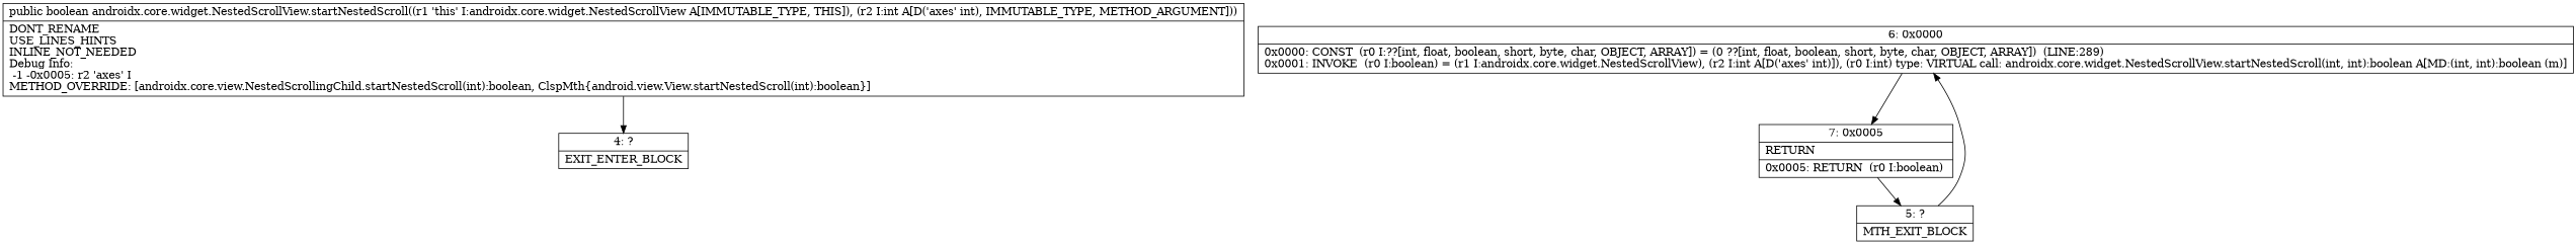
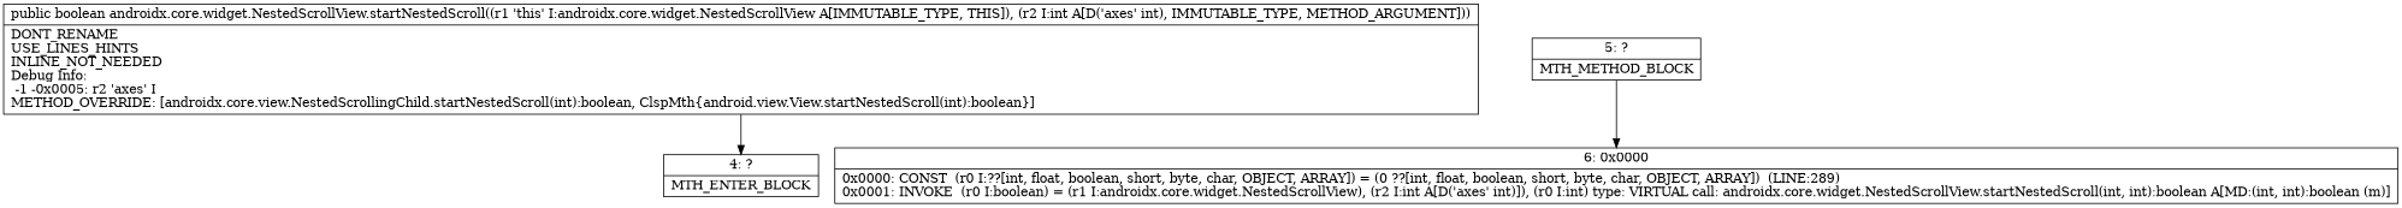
  digraph {
    node [shape=record]
-   n1 [label="{4\:\ ?|EXIT_ENTER_BLOCK\l}"]
+   n1 [label="{4\:\ ?|MTH_ENTER_BLOCK\l}"]
    n2 [label="{6\:\ 0x0000|0x0000: CONST  (r0 I:??[int, float, boolean, short, byte, char, OBJECT, ARRAY]) = (0 ??[int, float, boolean, short, byte, char, OBJECT, ARRAY])  (LINE:289)\l0x0001: INVOKE  (r0 I:boolean) = (r1 I:androidx.core.widget.NestedScrollView), (r2 I:int A[D('axes' int)]), (r0 I:int) type: VIRTUAL call: androidx.core.widget.NestedScrollView.startNestedScroll(int, int):boolean A[MD:(int, int):boolean (m)]\l}"]
-   n3 [label="{7\:\ 0x0005|RETURN\l|0x0005: RETURN  (r0 I:boolean) \l}"]
-   n4 [label="{5\:\ ?|MTH_EXIT_BLOCK\l}"]
+   n4 [label="{5\:\ ?|MTH_METHOD_BLOCK\l}"]
    n5 [label="{public boolean androidx.core.widget.NestedScrollView.startNestedScroll((r1 'this' I:androidx.core.widget.NestedScrollView A[IMMUTABLE_TYPE, THIS]), (r2 I:int A[D('axes' int), IMMUTABLE_TYPE, METHOD_ARGUMENT]))  | DONT_RENAME\lUSE_LINES_HINTS\lINLINE_NOT_NEEDED\lDebug Info:\l  \-1 \-0x0005: r2 'axes' I\lMETHOD_OVERRIDE: [androidx.core.view.NestedScrollingChild.startNestedScroll(int):boolean, ClspMth\{android.view.View.startNestedScroll(int):boolean\}]\l}"]
-   n2 -> n3
-   n3 -> n4
    n4 -> n2
    n5 -> n1
  }
